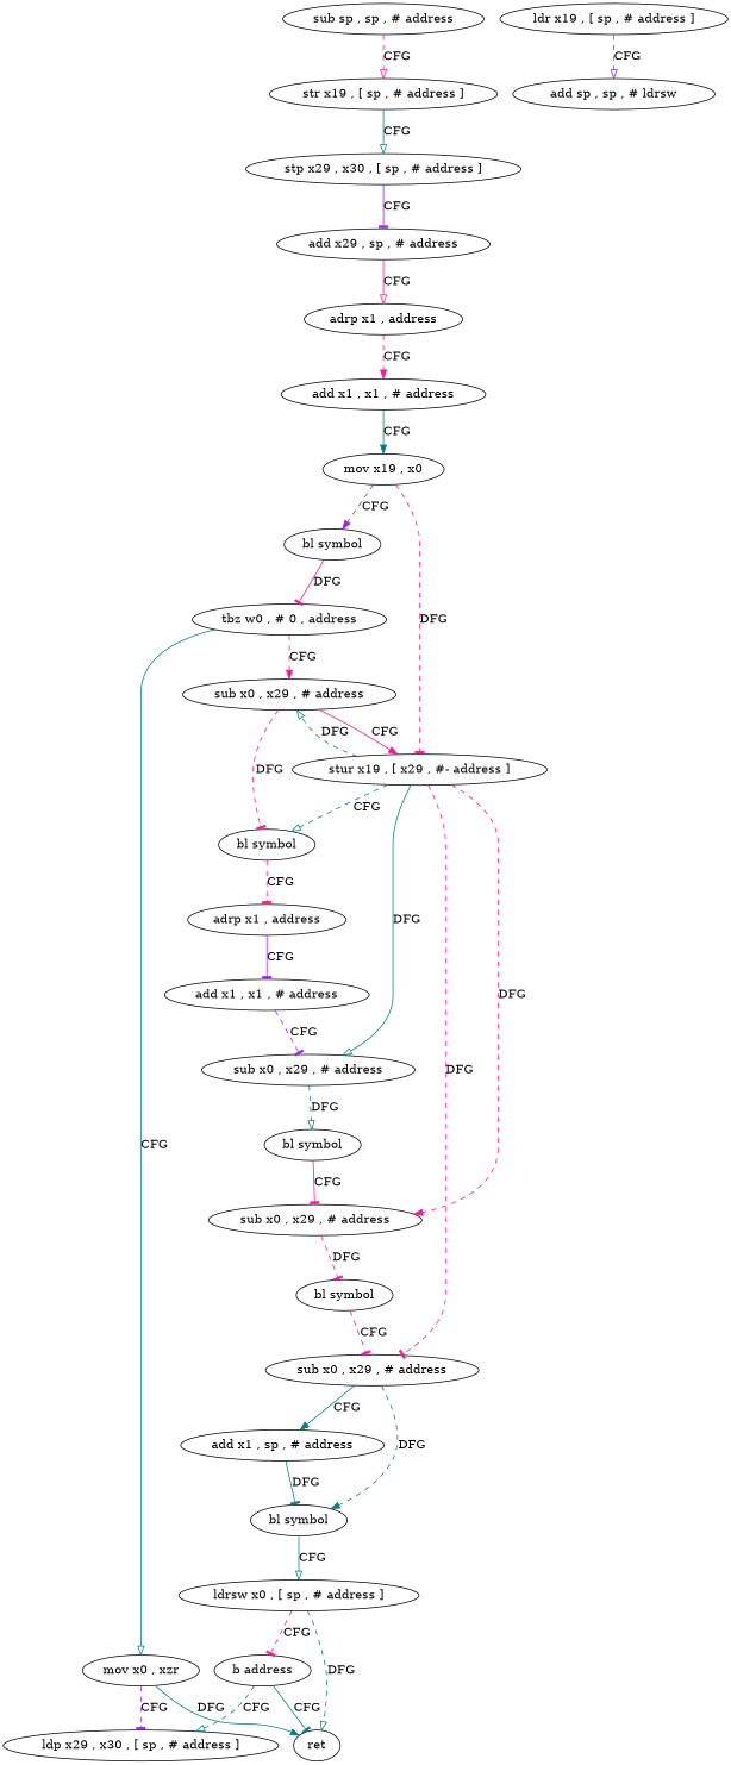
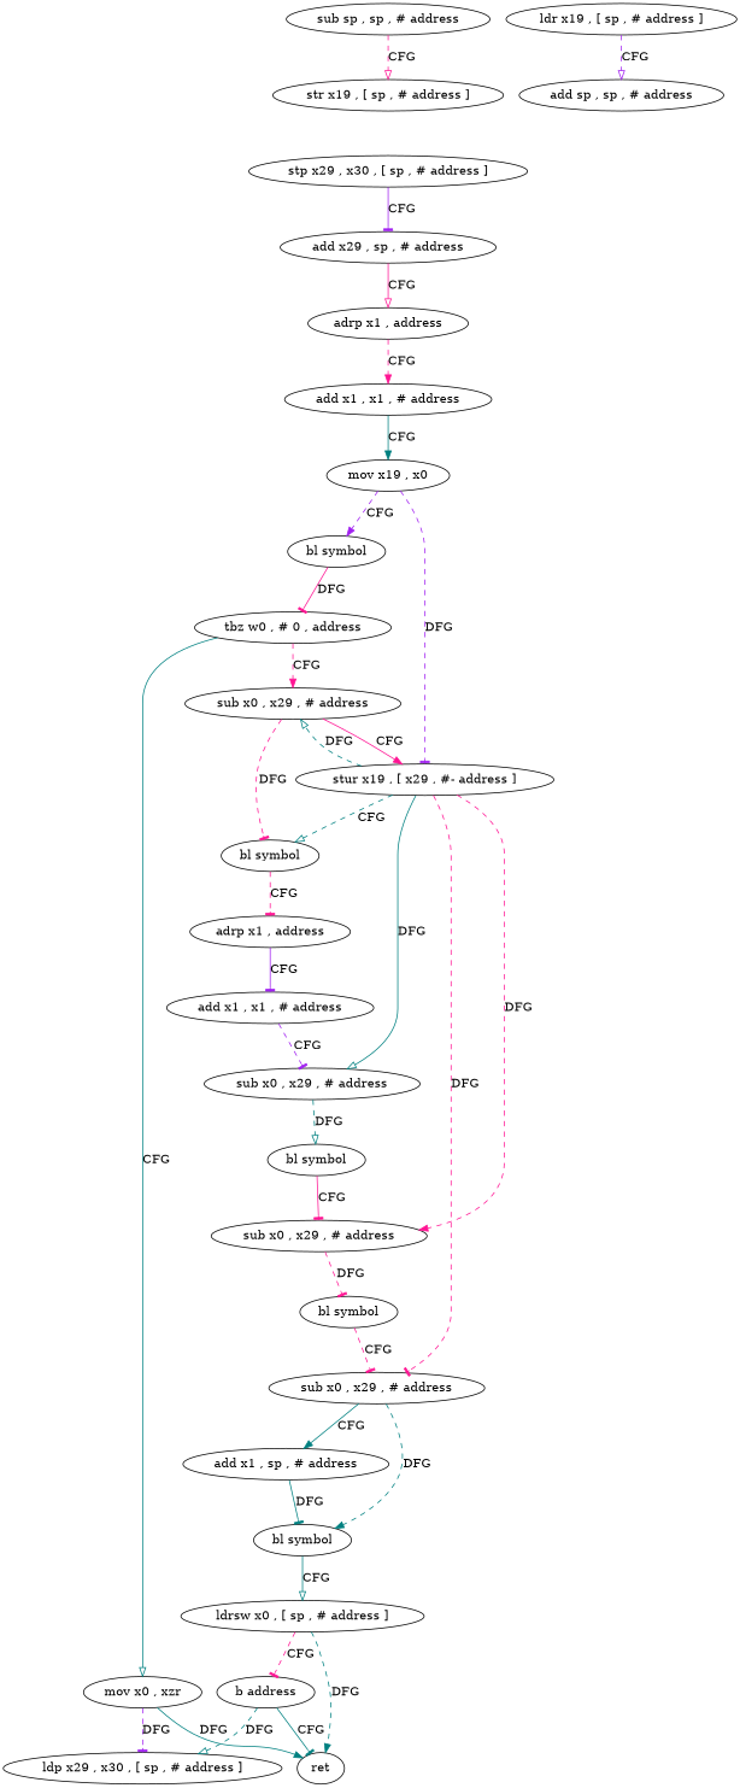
  digraph {
    edge [arrowhead=tee color=teal style=dashed]
    n1 [label="sub sp , sp , # address"]
    n2 [label="str x19 , [ sp , # address ]"]
    n3 [label="stp x29 , x30 , [ sp , # address ]"]
    n4 [label="add x29 , sp , # address"]
    n5 [label="adrp x1 , address"]
    n6 [label="add x1 , x1 , # address"]
    n7 [label="mov x19 , x0"]
    n8 [label="bl symbol"]
    n9 [label="stur x19 , [ x29 , #- address ]"]
    n10 [label="tbz w0 , # 0 , address"]
    n11 [label="sub x0 , x29 , # address"]
    n12 [label="bl symbol"]
    n13 [label="sub x0 , x29 , # address"]
    n14 [label="sub x0 , x29 , # address"]
    n15 [label="sub x0 , x29 , # address"]
    n16 [label="mov x0 , xzr"]
    n17 [label="ldp x29 , x30 , [ sp , # address ]"]
    n18 [label=ret]
    n19 [label="adrp x1 , address"]
    n20 [label="ldr x19 , [ sp , # address ]"]
-   n21 [label="add sp , sp , # ldrsw"]
+   n21 [label="add sp , sp , # address"]
    n22 [label="bl symbol"]
    n23 [label="bl symbol"]
    n24 [label="add x1 , sp , # address"]
    n25 [label="bl symbol"]
    n26 [label="add x1 , x1 , # address"]
    n27 [label="ldrsw x0 , [ sp , # address ]"]
    n28 [label="b address"]
    n1 -> n2 [arrowhead=onormal color=deeppink label=CFG]
-   n2 -> n3 [arrowhead=onormal label=CFG style=solid]
    n3 -> n4 [color=purple label=CFG style=solid]
    n4 -> n5 [arrowhead=onormal color=deeppink label=CFG style=solid]
    n5 -> n6 [arrowhead=normal color=deeppink label=CFG]
    n6 -> n7 [arrowhead=normal label=CFG style=solid]
    n7 -> n8 [arrowhead=normal color=purple label=CFG]
-   n7 -> n9 [color=deeppink label=DFG]
+   n7 -> n9 [color=purple label=DFG]
    n8 -> n10 [color=deeppink label=DFG style=solid]
    n9 -> n11 [arrowhead=onormal label=DFG]
    n9 -> n12 [arrowhead=onormal label=CFG]
    n9 -> n13 [arrowhead=onormal label=DFG style=solid]
    n9 -> n14 [arrowhead=normal color=deeppink label=DFG]
    n9 -> n15 [color=deeppink label=DFG]
    n10 -> n11 [arrowhead=normal color=deeppink label=CFG]
    n10 -> n16 [arrowhead=onormal label=CFG style=solid]
    n11 -> n9 [arrowhead=normal color=deeppink label=CFG style=solid]
    n11 -> n12 [color=deeppink label=DFG]
    n12 -> n19 [color=deeppink label=CFG]
    n13 -> n22 [arrowhead=onormal label=DFG]
    n14 -> n23 [color=deeppink label=DFG]
    n15 -> n24 [arrowhead=normal label=CFG style=solid]
    n15 -> n25 [arrowhead=normal label=DFG]
-   n16 -> n17 [color=purple label=CFG]
+   n16 -> n17 [color=purple label=DFG]
    n16 -> n18 [arrowhead=normal label=DFG style=solid]
    n19 -> n26 [color=purple label=CFG style=solid]
    n20 -> n21 [arrowhead=onormal color=purple label=CFG]
    n22 -> n14 [color=deeppink label=CFG style=solid]
    n23 -> n15 [color=deeppink label=CFG]
    n24 -> n25 [label=DFG style=solid]
    n25 -> n27 [arrowhead=onormal label=CFG style=solid]
    n26 -> n13 [color=purple label=CFG]
-   n27 -> n18 [arrowhead=onormal label=DFG]
+   n27 -> n18 [arrowhead=normal label=DFG]
    n27 -> n28 [color=deeppink label=CFG]
-   n28 -> n17 [arrowhead=onormal label=CFG]
+   n28 -> n17 [arrowhead=onormal label=DFG]
    n28 -> n18 [label=CFG style=solid]
  }
